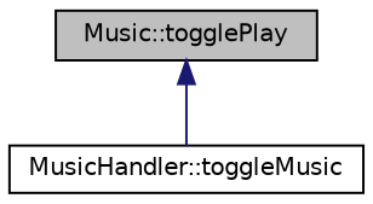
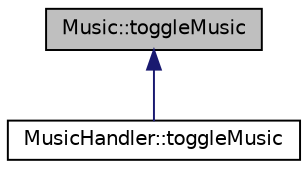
  digraph {
    rankdir=TB
    node [color=black fontname=Helvetica fontsize=10 shape=record style=filled]
-   n1 [fillcolor=grey75 fontcolor=black height=0.2 label="Music::togglePlay" width=0.4]
+   n1 [fillcolor=grey75 fontcolor=black height=0.2 label="Music::toggleMusic" width=0.4]
    n2 [fillcolor=white height=0.2 label="MusicHandler::toggleMusic" width=0.4]
    n1 -> n2 [color=midnightblue dir=back fontname=Helvetica fontsize=10 labelfontname=Helvetica labelfontsize=10 style=solid]
  }
